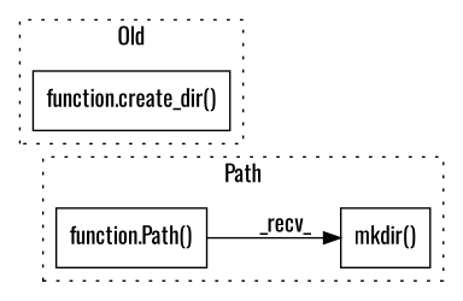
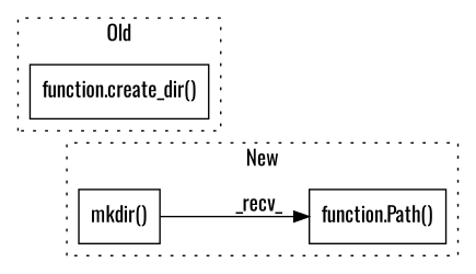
  digraph {
    rankdir=LR
    fontname=Oswald
    node [a=75 shape=box fontname=Oswald]
    n1 [l="5,1" label="function.Path()" s="3208,3223"]
    n2 [l=62 label="mkdir()" s=3208]
    n3 [l="11,1" label="function.create_dir()" s="3558,3591"]
    subgraph cluster_1 {
-     label=Path
+     label=New
      style=dotted
      n1
      n2
    }
    subgraph cluster_2 {
      label=Old
      style=dotted
      n3
    }
-   n1 -> n2 [label=_recv_ fontname=Oswald]
+   n2 -> n1 [label=_recv_ fontname=Oswald]
  }
